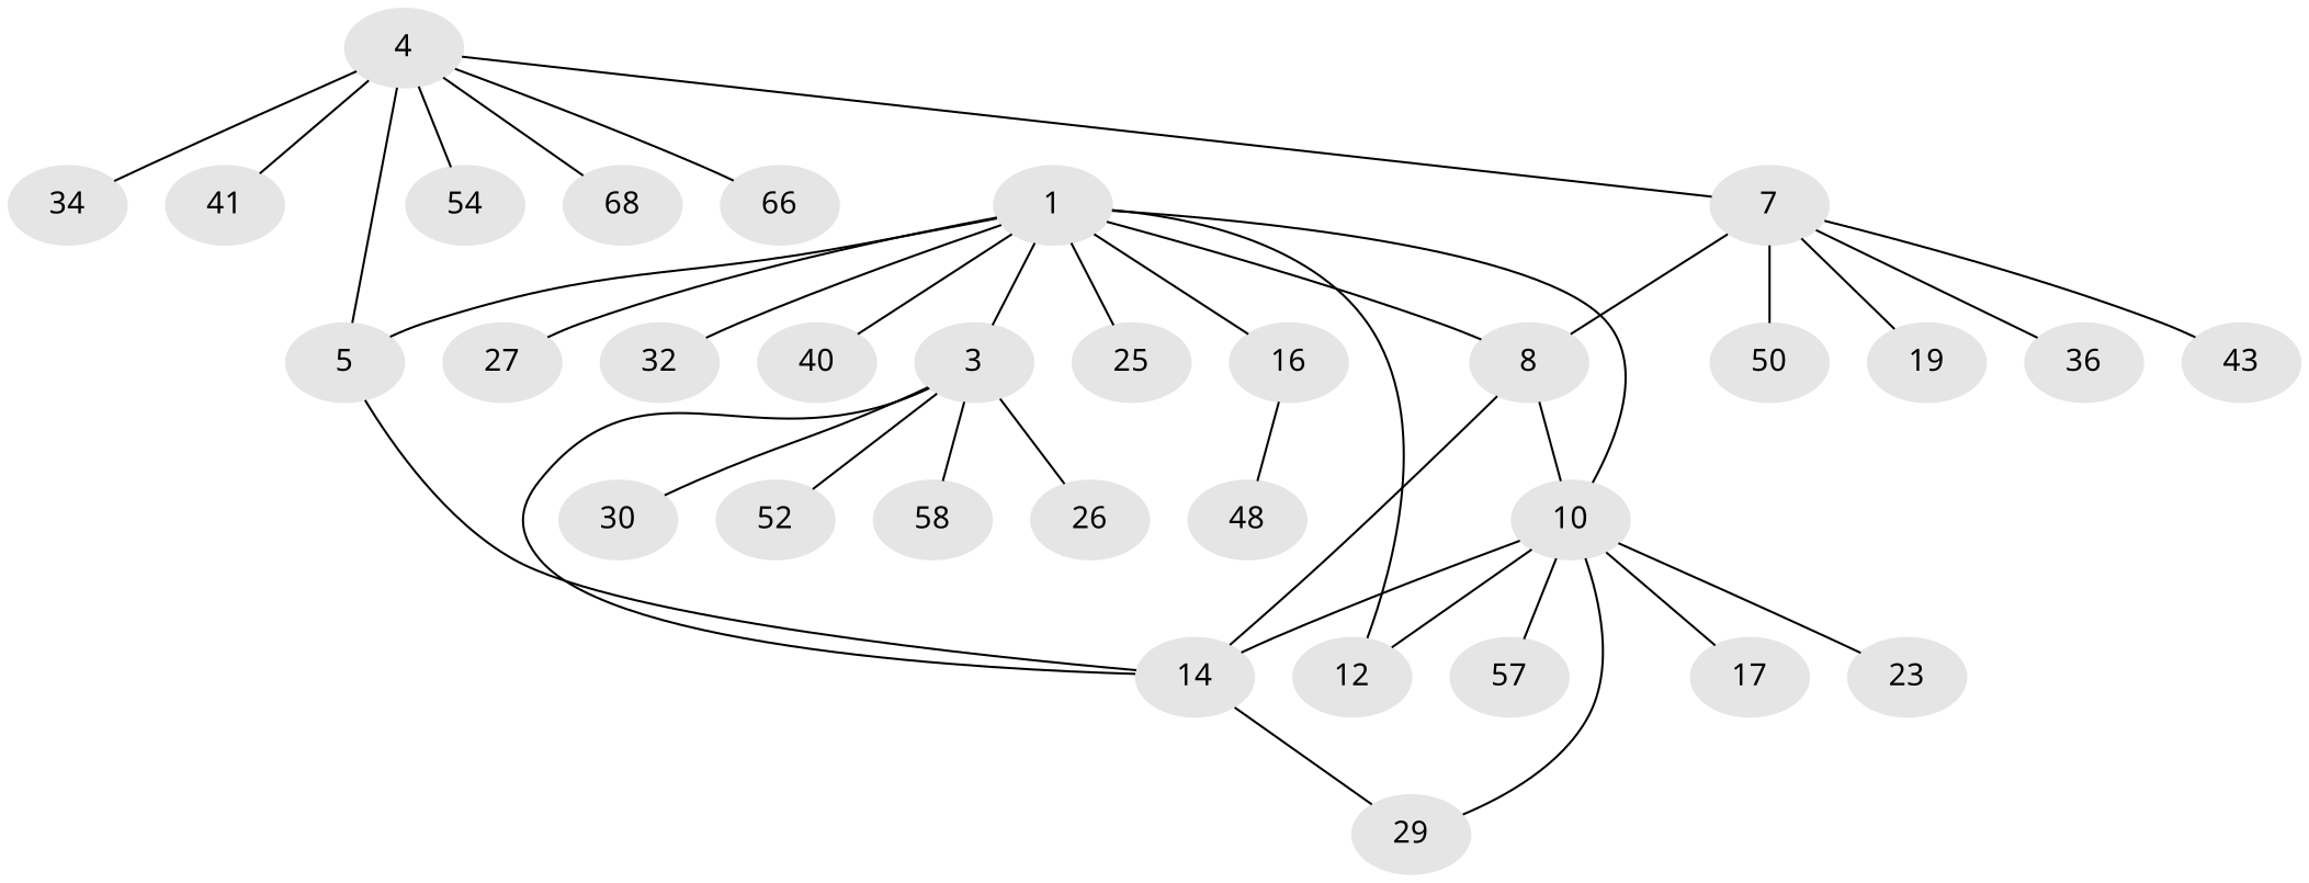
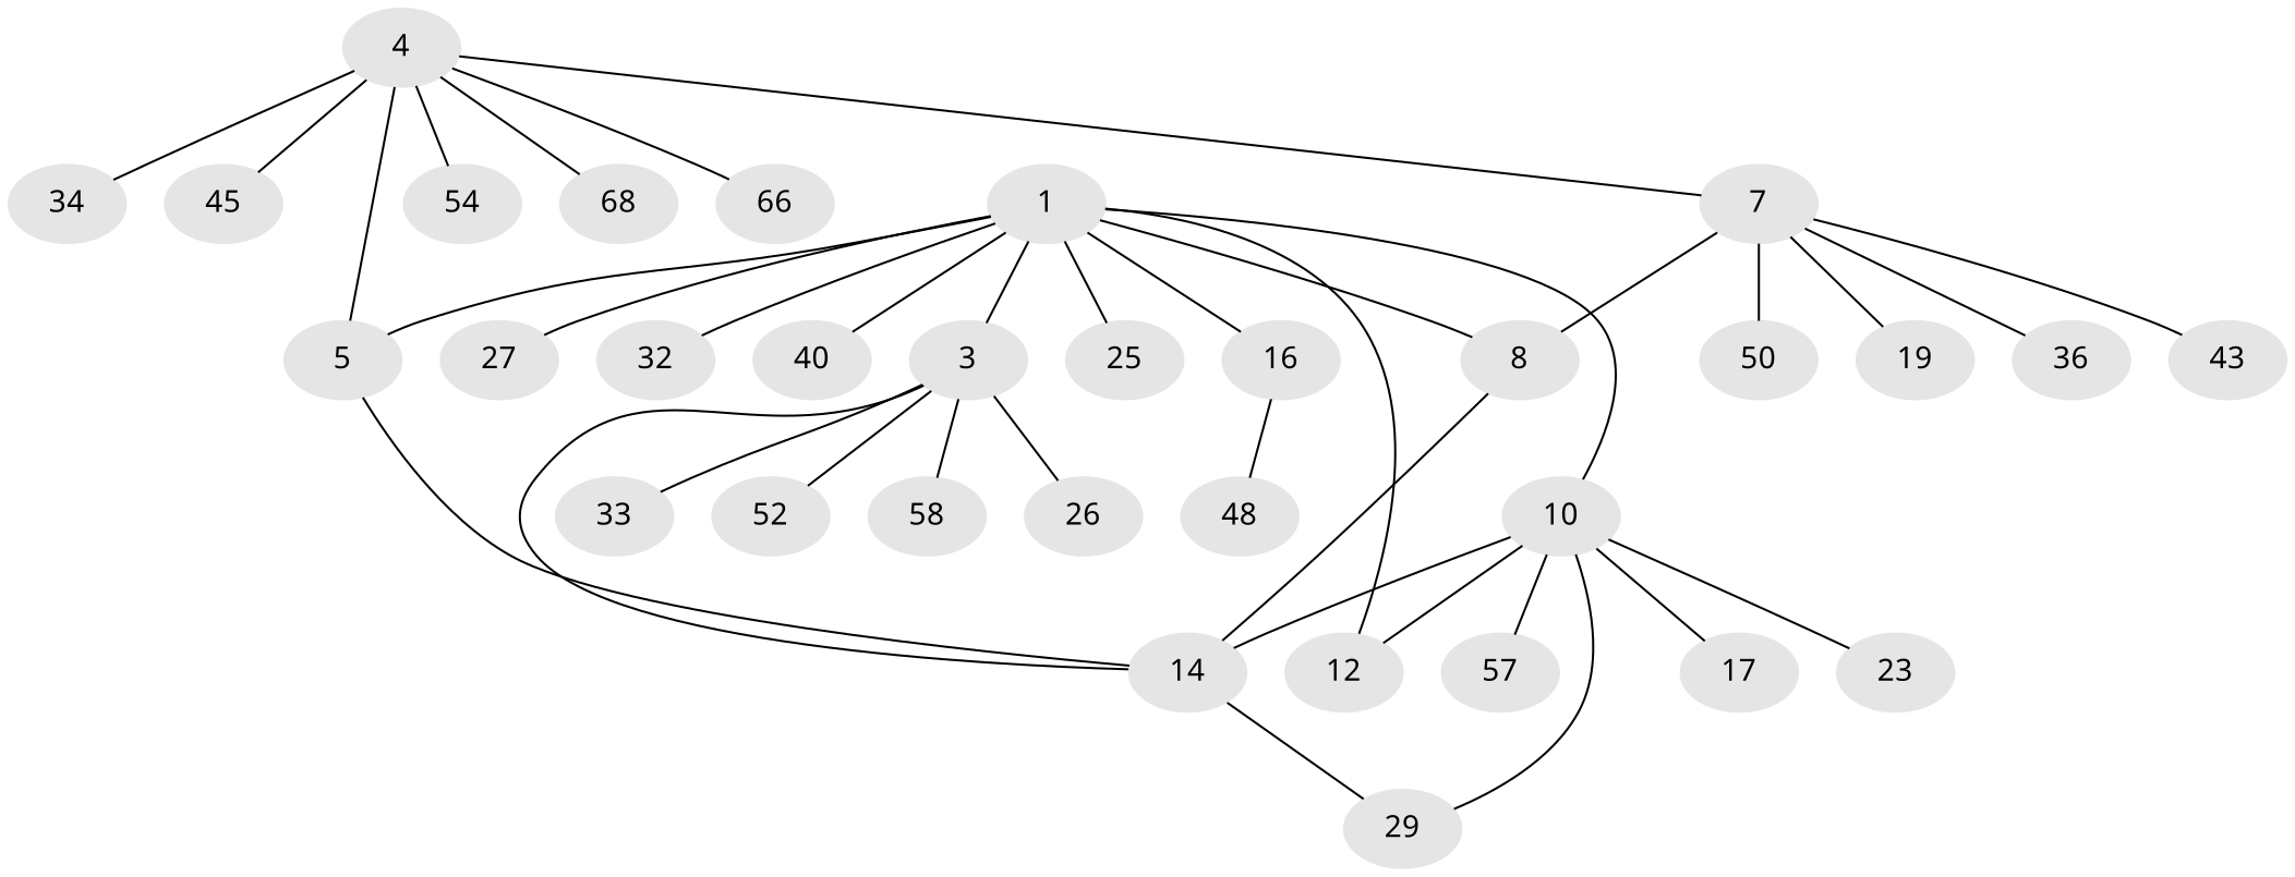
  graph {
    fontname="Noto Sans"
    node [color=gray90 fontname="Noto Sans" style=filled]
    edge [fontname="Noto Sans"]
    1 [super="+42+2"]
    3
    5 [super="+6+22"]
    8 [super="+9"]
    10 [super="+13+21+46+63"]
    12
    16
    25
    27
    32 [super="+44+38"]
    40
    14 [super="+15"]
    26 [super="+47"]
-   30
+   30 [label=33]
    52 [super="+59+64+62"]
    58
    17
    23
    29 [super="+37+53+51+33"]
    57
    48
    4 [super="+28"]
    7 [super="+20"]
    34
-   41
+   41 [label=45]
    54
    n27 [label=68 super="+61"]
    66
    19
    36
    43
    50
    1 -- 3 [weight=2]
    1 -- 5
    1 -- 8
    1 -- 10 [weight=2]
    1 -- 12
    1 -- 16
    1 -- 25
    1 -- 27
    1 -- 32
    1 -- 40
    3 -- 14
    3 -- 26
    3 -- 30
    3 -- 52
    3 -- 58
    5 -- 14 [weight=2]
-   8 -- 10
    8 -- 14
    10 -- 12
    10 -- 14 [weight=2]
    10 -- 17
    10 -- 23
    10 -- 29
    10 -- 57
    16 -- 48
    14 -- 29
    4 -- 5 [weight=2]
    4 -- 7
    4 -- 34
    4 -- 41
    4 -- 54
    4 -- n27
    4 -- 66
    7 -- 8 [weight=2]
    7 -- 19
    7 -- 36
    7 -- 43
    7 -- 50
  }
